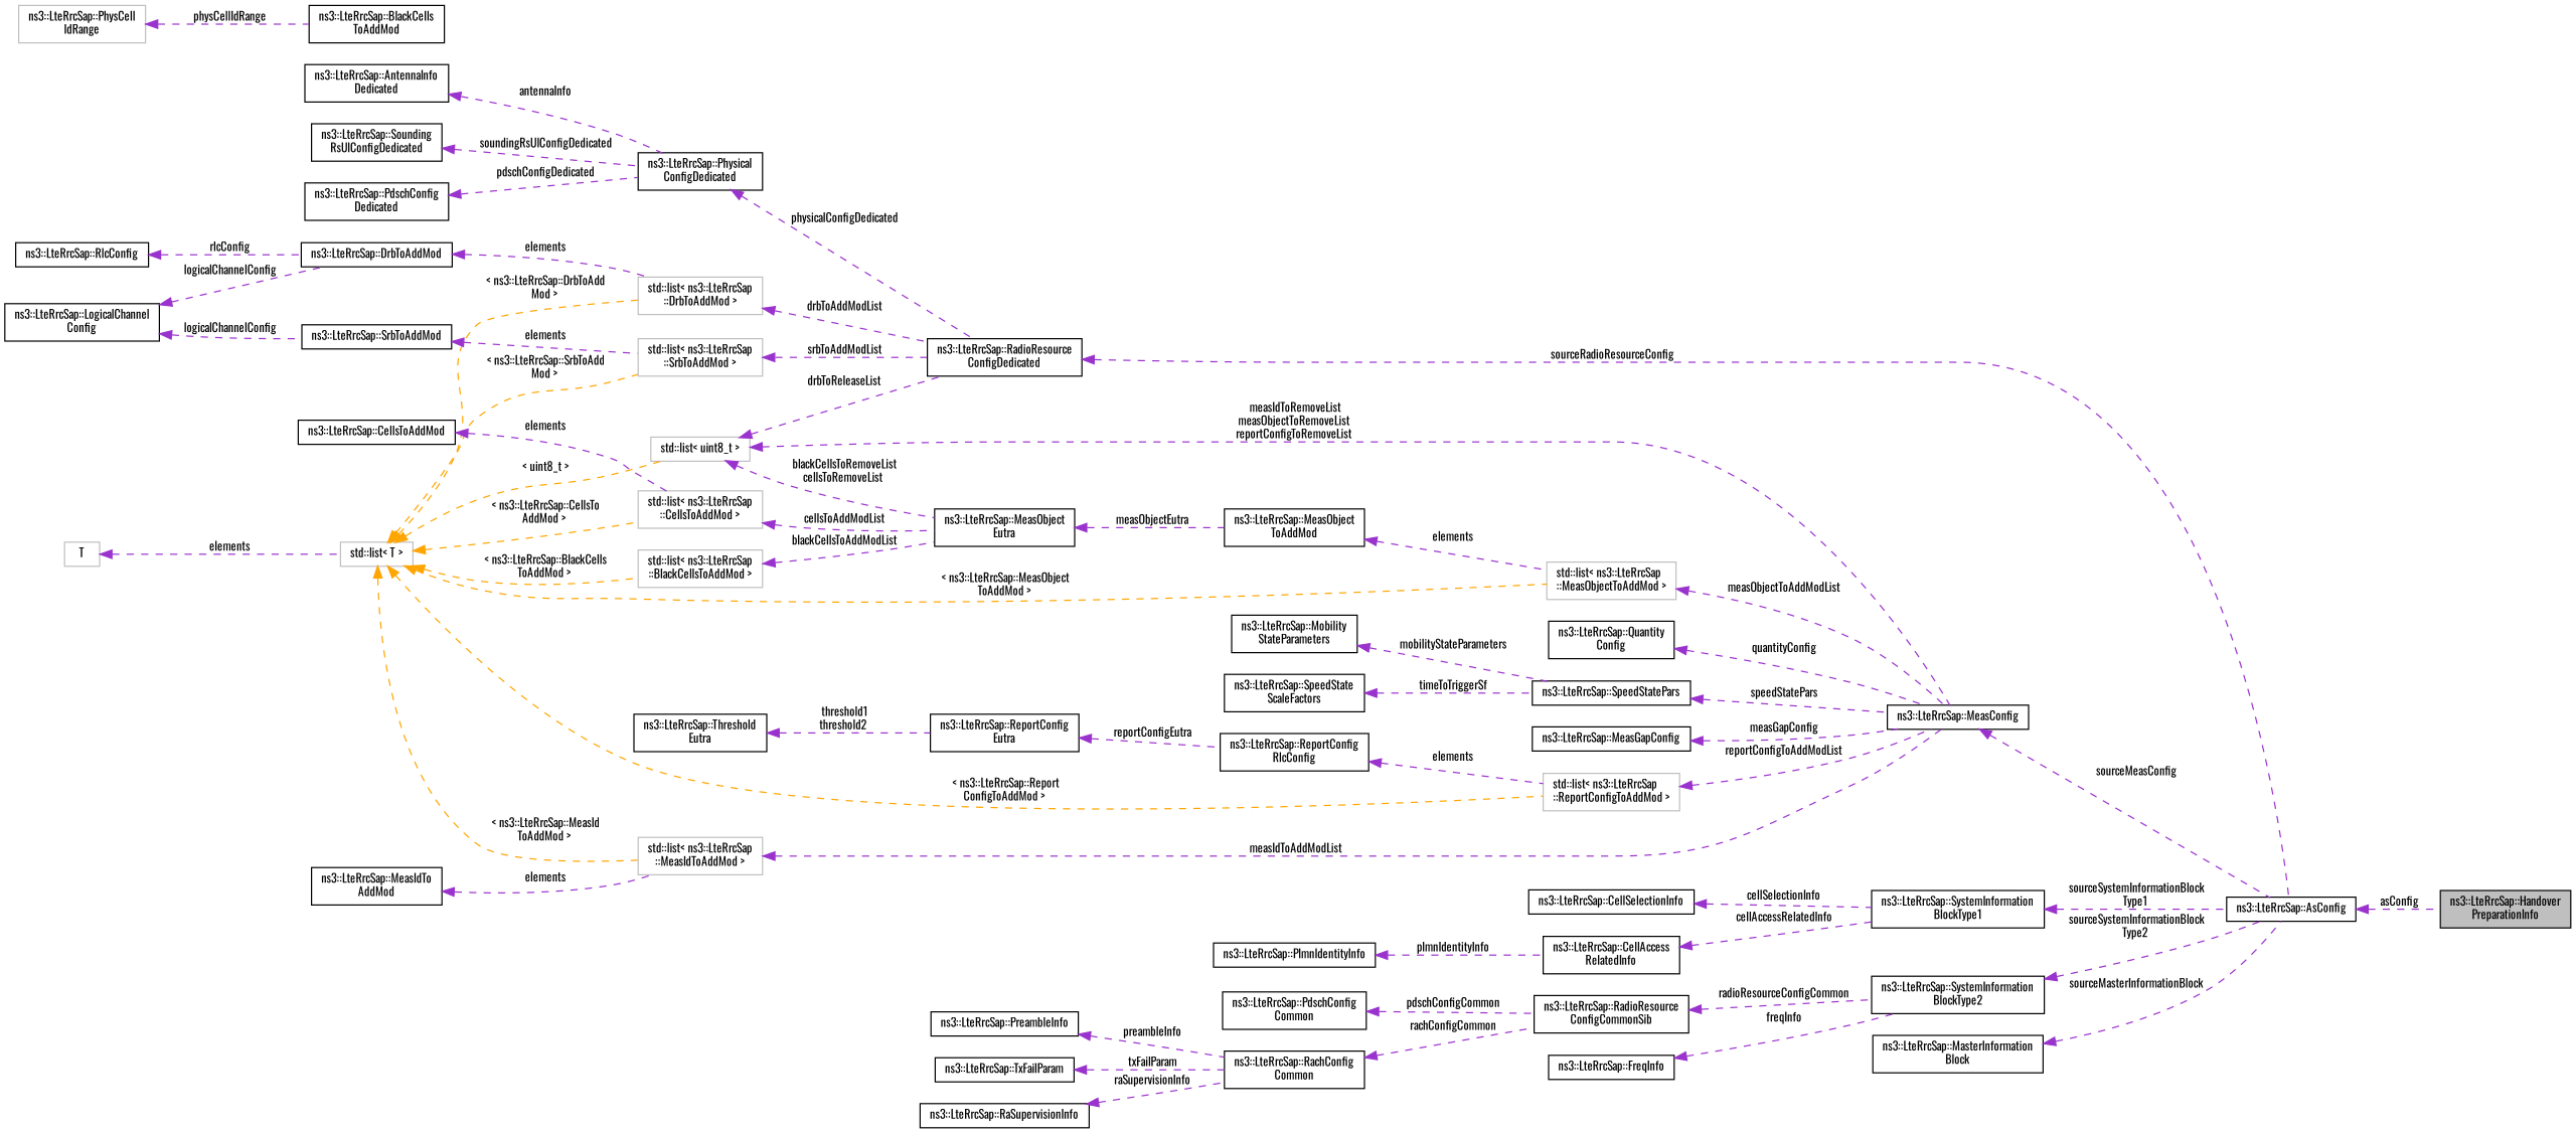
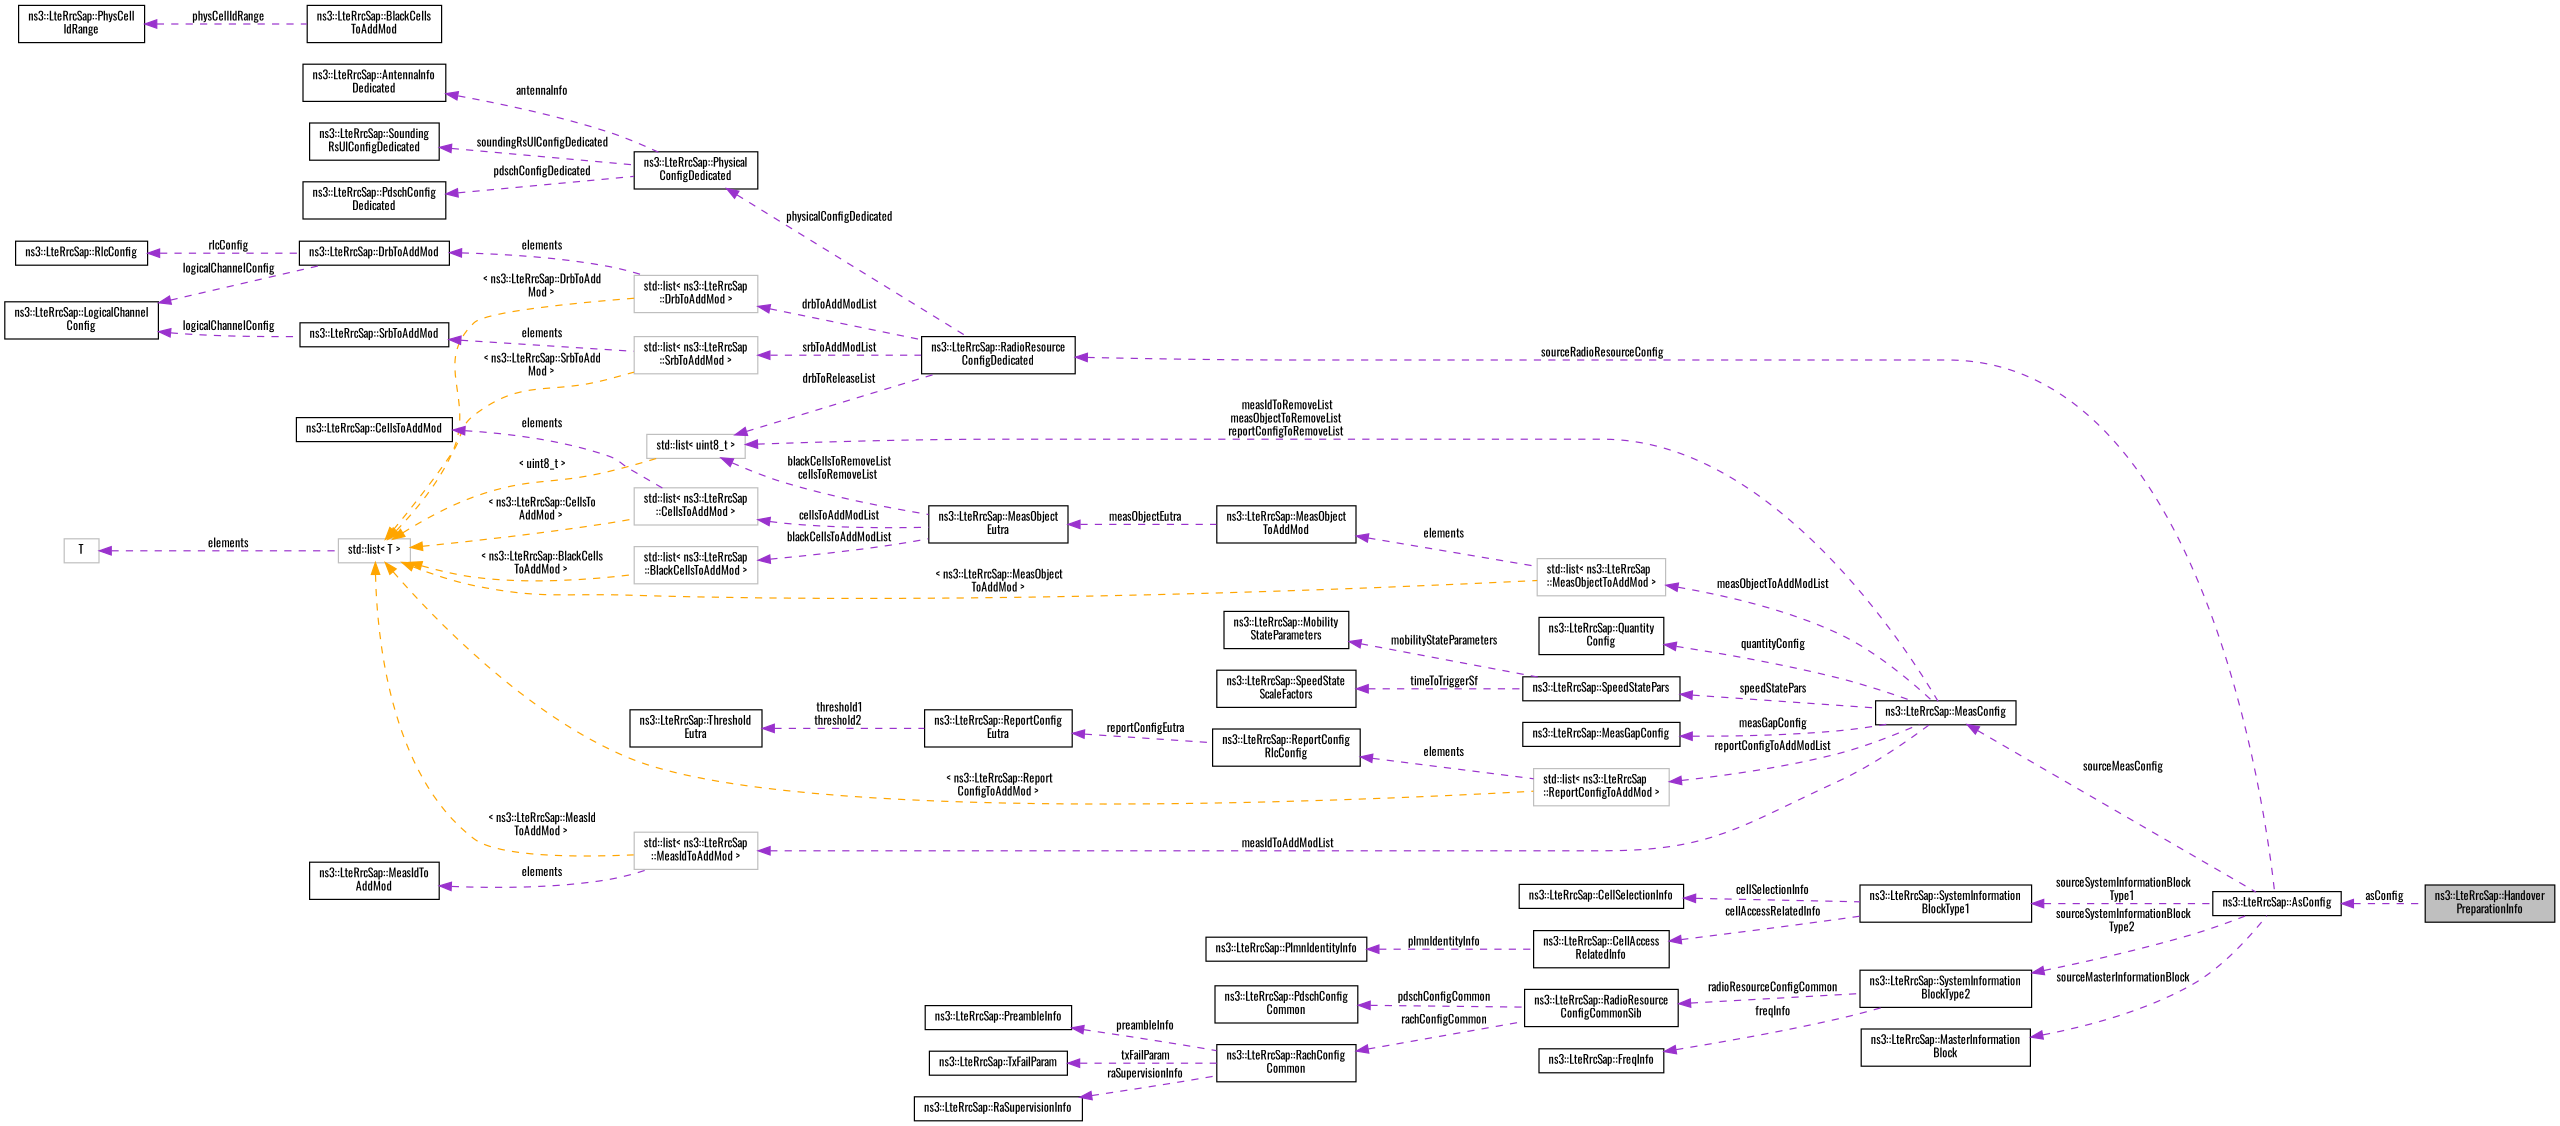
  digraph {
    fontname=Oswald
    rankdir=LR
    node [color=black fillcolor=white fontname=Oswald fontsize=10 shape=record style=filled]
    edge [color=darkorchid3 dir=back fontname=Oswald fontsize=10 labelfontname=Helvetica labelfontsize=10 style=dashed]
    n1 [fillcolor=grey75 fontcolor=black height=0.2 label="ns3::LteRrcSap::Handover\lPreparationInfo" width=0.4]
    n2 [height=0.2 label="ns3::LteRrcSap::AsConfig" width=0.4]
    n3 [height=0.2 label="ns3::LteRrcSap::MeasConfig" width=0.4]
    n4 [color=grey75 height=0.2 label="std::list\< ns3::LteRrcSap\l::MeasIdToAddMod \>" width=0.4]
    n5 [height=0.2 label="ns3::LteRrcSap::MeasIdTo\lAddMod" width=0.4]
    n6 [color=grey75 height=0.2 label="std::list\< T \>" width=0.4]
    n7 [color=grey75 height=0.2 label="std::list\< ns3::LteRrcSap\l::ReportConfigToAddMod \>" width=0.4]
    n8 [color=grey75 height=0.2 label="std::list\< uint8_t \>" width=0.4]
    n9 [color=grey75 height=0.2 label="std::list\< ns3::LteRrcSap\l::MeasObjectToAddMod \>" width=0.4]
    n10 [color=grey75 height=0.2 label="std::list\< ns3::LteRrcSap\l::CellsToAddMod \>" width=0.4]
    n11 [color=grey75 height=0.2 label="std::list\< ns3::LteRrcSap\l::BlackCellsToAddMod \>" width=0.4]
    n12 [color=grey75 height=0.2 label="std::list\< ns3::LteRrcSap\l::DrbToAddMod \>" width=0.4]
    n13 [color=grey75 height=0.2 label="std::list\< ns3::LteRrcSap\l::SrbToAddMod \>" width=0.4]
    n14 [height=0.2 label="ns3::LteRrcSap::MeasObject\lEutra" width=0.4]
    n15 [height=0.2 label="ns3::LteRrcSap::RadioResource\lConfigDedicated" width=0.4]
    n16 [color=grey75 height=0.2 label=T width=0.4]
    n17 [height=0.2 label="ns3::LteRrcSap::ReportConfig\lRlcConfig" width=0.4]
    n18 [height=0.2 label="ns3::LteRrcSap::ReportConfig\lEutra" width=0.4]
    n19 [height=0.2 label="ns3::LteRrcSap::Threshold\lEutra" width=0.4]
    n20 [height=0.2 label="ns3::LteRrcSap::MeasObject\lToAddMod" width=0.4]
    n21 [height=0.2 label="ns3::LteRrcSap::Quantity\lConfig" width=0.4]
    n22 [height=0.2 label="ns3::LteRrcSap::SpeedStatePars" width=0.4]
    n23 [height=0.2 label="ns3::LteRrcSap::Mobility\lStateParameters" width=0.4]
    n24 [height=0.2 label="ns3::LteRrcSap::SpeedState\lScaleFactors" width=0.4]
    n25 [height=0.2 label="ns3::LteRrcSap::CellsToAddMod" width=0.4]
    n26 [height=0.2 label="ns3::LteRrcSap::BlackCells\lToAddMod" width=0.4]
-   n27 [color=grey75 height=0.2 label="ns3::LteRrcSap::PhysCell\lIdRange" width=0.4]
+   n27 [height=0.2 label="ns3::LteRrcSap::PhysCell\lIdRange" width=0.4]
    n28 [height=0.2 label="ns3::LteRrcSap::MeasGapConfig" width=0.4]
    n29 [height=0.2 label="ns3::LteRrcSap::SystemInformation\lBlockType1" width=0.4]
    n30 [height=0.2 label="ns3::LteRrcSap::CellSelectionInfo" width=0.4]
    n31 [height=0.2 label="ns3::LteRrcSap::CellAccess\lRelatedInfo" width=0.4]
    n32 [height=0.2 label="ns3::LteRrcSap::PlmnIdentityInfo" width=0.4]
    n33 [height=0.2 label="ns3::LteRrcSap::SystemInformation\lBlockType2" width=0.4]
    n34 [height=0.2 label="ns3::LteRrcSap::RadioResource\lConfigCommonSib" width=0.4]
    n35 [height=0.2 label="ns3::LteRrcSap::PdschConfig\lCommon" width=0.4]
    n36 [height=0.2 label="ns3::LteRrcSap::RachConfig\lCommon" width=0.4]
    n37 [height=0.2 label="ns3::LteRrcSap::TxFailParam" width=0.4]
    n38 [height=0.2 label="ns3::LteRrcSap::RaSupervisionInfo" width=0.4]
    n39 [height=0.2 label="ns3::LteRrcSap::PreambleInfo" width=0.4]
    n40 [height=0.2 label="ns3::LteRrcSap::FreqInfo" width=0.4]
    n41 [height=0.2 label="ns3::LteRrcSap::Physical\lConfigDedicated" width=0.4]
    n42 [height=0.2 label="ns3::LteRrcSap::PdschConfig\lDedicated" width=0.4]
    n43 [height=0.2 label="ns3::LteRrcSap::AntennaInfo\lDedicated" width=0.4]
    n44 [height=0.2 label="ns3::LteRrcSap::Sounding\lRsUlConfigDedicated" width=0.4]
    n45 [height=0.2 label="ns3::LteRrcSap::DrbToAddMod" width=0.4]
    n46 [height=0.2 label="ns3::LteRrcSap::RlcConfig" width=0.4]
    n47 [height=0.2 label="ns3::LteRrcSap::LogicalChannel\lConfig" width=0.4]
    n48 [height=0.2 label="ns3::LteRrcSap::SrbToAddMod" width=0.4]
    n49 [height=0.2 label="ns3::LteRrcSap::MasterInformation\lBlock" width=0.4]
    n2 -> n1 [label=" asConfig"]
    n3 -> n2 [label=" sourceMeasConfig"]
    n4 -> n3 [label=" measIdToAddModList"]
    n5 -> n4 [label=" elements"]
    n6 -> n4 [color=orange label=" \< ns3::LteRrcSap::MeasId\lToAddMod \>"]
    n6 -> n7 [color=orange label=" \< ns3::LteRrcSap::Report\lConfigToAddMod \>"]
    n6 -> n8 [color=orange label=" \< uint8_t \>"]
    n6 -> n9 [color=orange label=" \< ns3::LteRrcSap::MeasObject\lToAddMod \>"]
    n6 -> n10 [color=orange label=" \< ns3::LteRrcSap::CellsTo\lAddMod \>"]
    n6 -> n11 [color=orange label=" \< ns3::LteRrcSap::BlackCells\lToAddMod \>"]
    n6 -> n12 [color=orange label=" \< ns3::LteRrcSap::DrbToAdd\lMod \>"]
    n6 -> n13 [color=orange label=" \< ns3::LteRrcSap::SrbToAdd\lMod \>"]
    n7 -> n3 [label=" reportConfigToAddModList"]
    n8 -> n3 [label=" measIdToRemoveList\nmeasObjectToRemoveList\nreportConfigToRemoveList"]
    n8 -> n14 [label=" blackCellsToRemoveList\ncellsToRemoveList"]
    n8 -> n15 [label=" drbToReleaseList"]
    n9 -> n3 [label=" measObjectToAddModList"]
    n10 -> n14 [label=" cellsToAddModList"]
    n11 -> n14 [label=" blackCellsToAddModList"]
    n12 -> n15 [label=" drbToAddModList"]
    n13 -> n15 [label=" srbToAddModList"]
    n14 -> n20 [label=" measObjectEutra"]
    n15 -> n2 [label=" sourceRadioResourceConfig"]
    n16 -> n6 [label=" elements"]
    n17 -> n7 [label=" elements"]
    n18 -> n17 [label=" reportConfigEutra"]
    n19 -> n18 [label=" threshold1\nthreshold2"]
    n20 -> n9 [label=" elements"]
    n21 -> n3 [label=" quantityConfig"]
    n22 -> n3 [label=" speedStatePars"]
    n23 -> n22 [label=" mobilityStateParameters"]
    n24 -> n22 [label=" timeToTriggerSf"]
    n25 -> n10 [label=" elements"]
    n27 -> n26 [label=" physCellIdRange"]
    n28 -> n3 [label=" measGapConfig"]
    n29 -> n2 [label=" sourceSystemInformationBlock\lType1"]
    n30 -> n29 [label=" cellSelectionInfo"]
    n31 -> n29 [label=" cellAccessRelatedInfo"]
    n32 -> n31 [label=" plmnIdentityInfo"]
    n33 -> n2 [label=" sourceSystemInformationBlock\lType2"]
    n34 -> n33 [label=" radioResourceConfigCommon"]
    n35 -> n34 [label=" pdschConfigCommon"]
    n36 -> n34 [label=" rachConfigCommon"]
    n37 -> n36 [label=" txFailParam"]
    n38 -> n36 [label=" raSupervisionInfo"]
    n39 -> n36 [label=" preambleInfo"]
    n40 -> n33 [label=" freqInfo"]
    n41 -> n15 [label=" physicalConfigDedicated"]
    n42 -> n41 [label=" pdschConfigDedicated"]
    n43 -> n41 [label=" antennaInfo"]
    n44 -> n41 [label=" soundingRsUlConfigDedicated"]
    n45 -> n12 [label=" elements"]
    n46 -> n45 [label=" rlcConfig"]
    n47 -> n45 [label=" logicalChannelConfig"]
    n47 -> n48 [label=" logicalChannelConfig"]
    n48 -> n13 [label=" elements"]
    n49 -> n2 [label=" sourceMasterInformationBlock"]
  }
